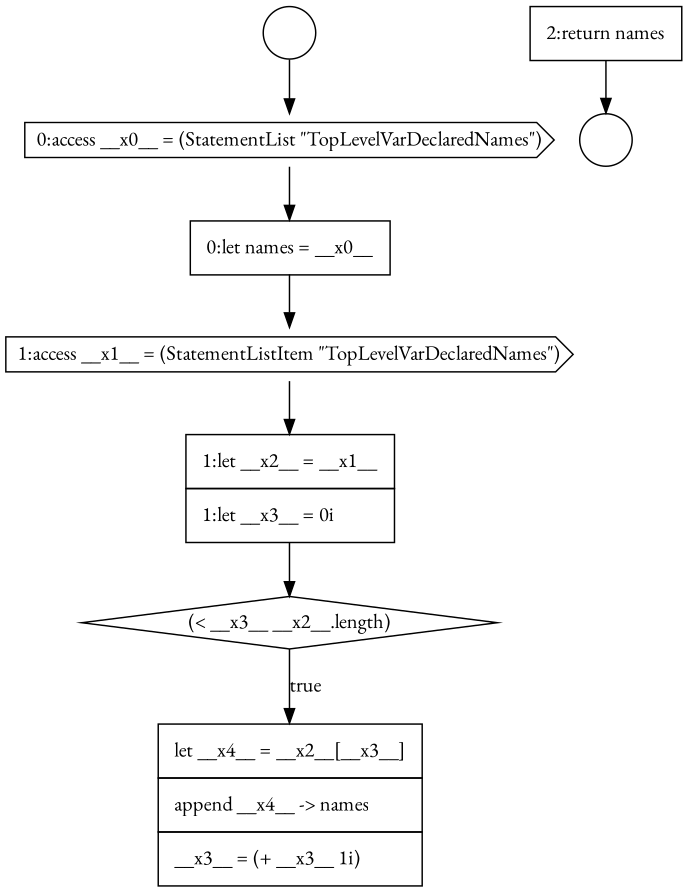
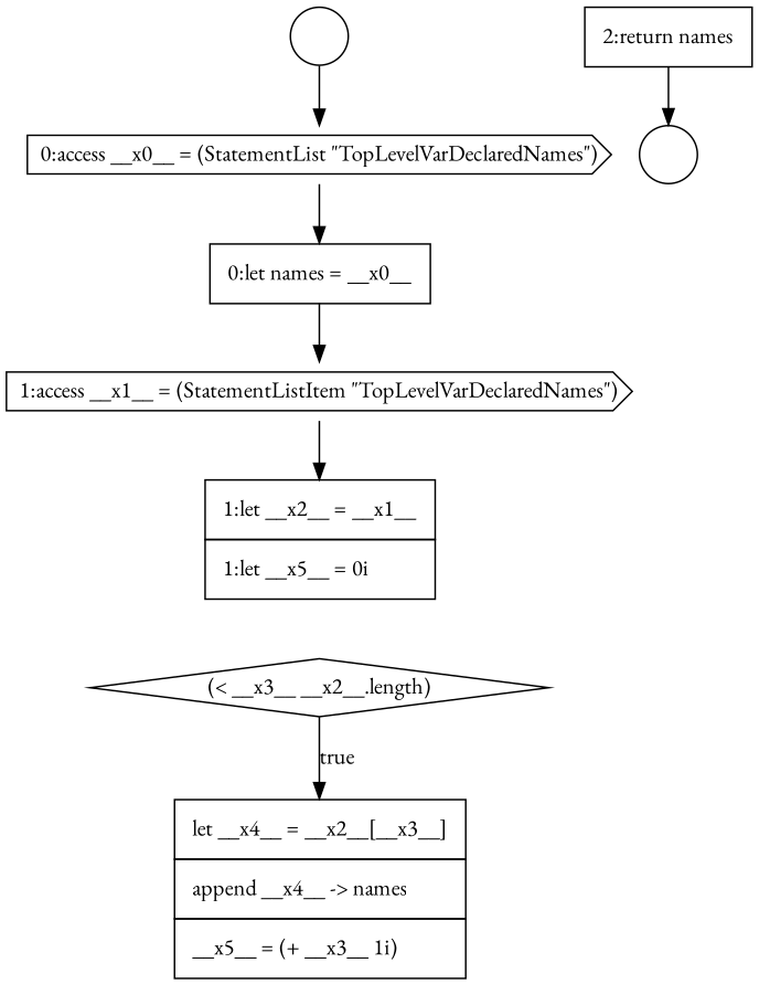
  digraph {
    fontname="EB Garamond"
    node [color=black fillcolor=white fontname="EB Garamond" shape=none style=filled]
    edge [color=black fontname="EB Garamond"]
-   n1 [label=<<font color="black">     <table border="0" cellborder="1" cellspacing="0" cellpadding="10">       <tr><td align="left">let __x4__ = __x2__[__x3__]</td></tr>       <tr><td align="left">append __x4__ -&gt; names</td></tr>       <tr><td align="left">__x3__ = (+ __x3__ 1i)</td></tr>     </table>   </font>> margin=0]
+   n1 [label=<<font color="black">     <table border="0" cellborder="1" cellspacing="0" cellpadding="10">       <tr><td align="left">let __x4__ = __x2__[__x3__]</td></tr>       <tr><td align="left">append __x4__ -&gt; names</td></tr>       <tr><td align="left">__x5__ = (+ __x3__ 1i)</td></tr>     </table>   </font>> margin=0]
    n2 [label=<<font color="black">(&lt; __x3__ __x2__.length)</font>> shape=diamond]
    n3 [label=<<font color="black">0:access __x0__ = (StatementList &quot;TopLevelVarDeclaredNames&quot;)</font>> shape=cds]
    n4 [label=<<font color="black">     <table border="0" cellborder="1" cellspacing="0" cellpadding="10">       <tr><td align="left">0:let names = __x0__</td></tr>     </table>   </font>> margin=0]
    n5 [label=<<font color="black">1:access __x1__ = (StatementListItem &quot;TopLevelVarDeclaredNames&quot;)</font>> shape=cds]
    n6 [label=" " shape=circle]
    n7 [label=<<font color="black">     <table border="0" cellborder="1" cellspacing="0" cellpadding="10">       <tr><td align="left">2:return names</td></tr>     </table>   </font>> margin=0]
-   n8 [label=<<font color="black">     <table border="0" cellborder="1" cellspacing="0" cellpadding="10">       <tr><td align="left">1:let __x2__ = __x1__</td></tr>       <tr><td align="left">1:let __x3__ = 0i</td></tr>     </table>   </font>> margin=0]
+   n8 [label=<<font color="black">     <table border="0" cellborder="1" cellspacing="0" cellpadding="10">       <tr><td align="left">1:let __x2__ = __x1__</td></tr>       <tr><td align="left">1:let __x5__ = 0i</td></tr>     </table>   </font>> margin=0]
    n9 [label=" " shape=circle]
    n2 -> n1 [label=<<font color="black">true</font>>]
    n3 -> n4
    n4 -> n5
    n5 -> n8
    n7 -> n6
-   n8 -> n2
    n9 -> n3
  }
